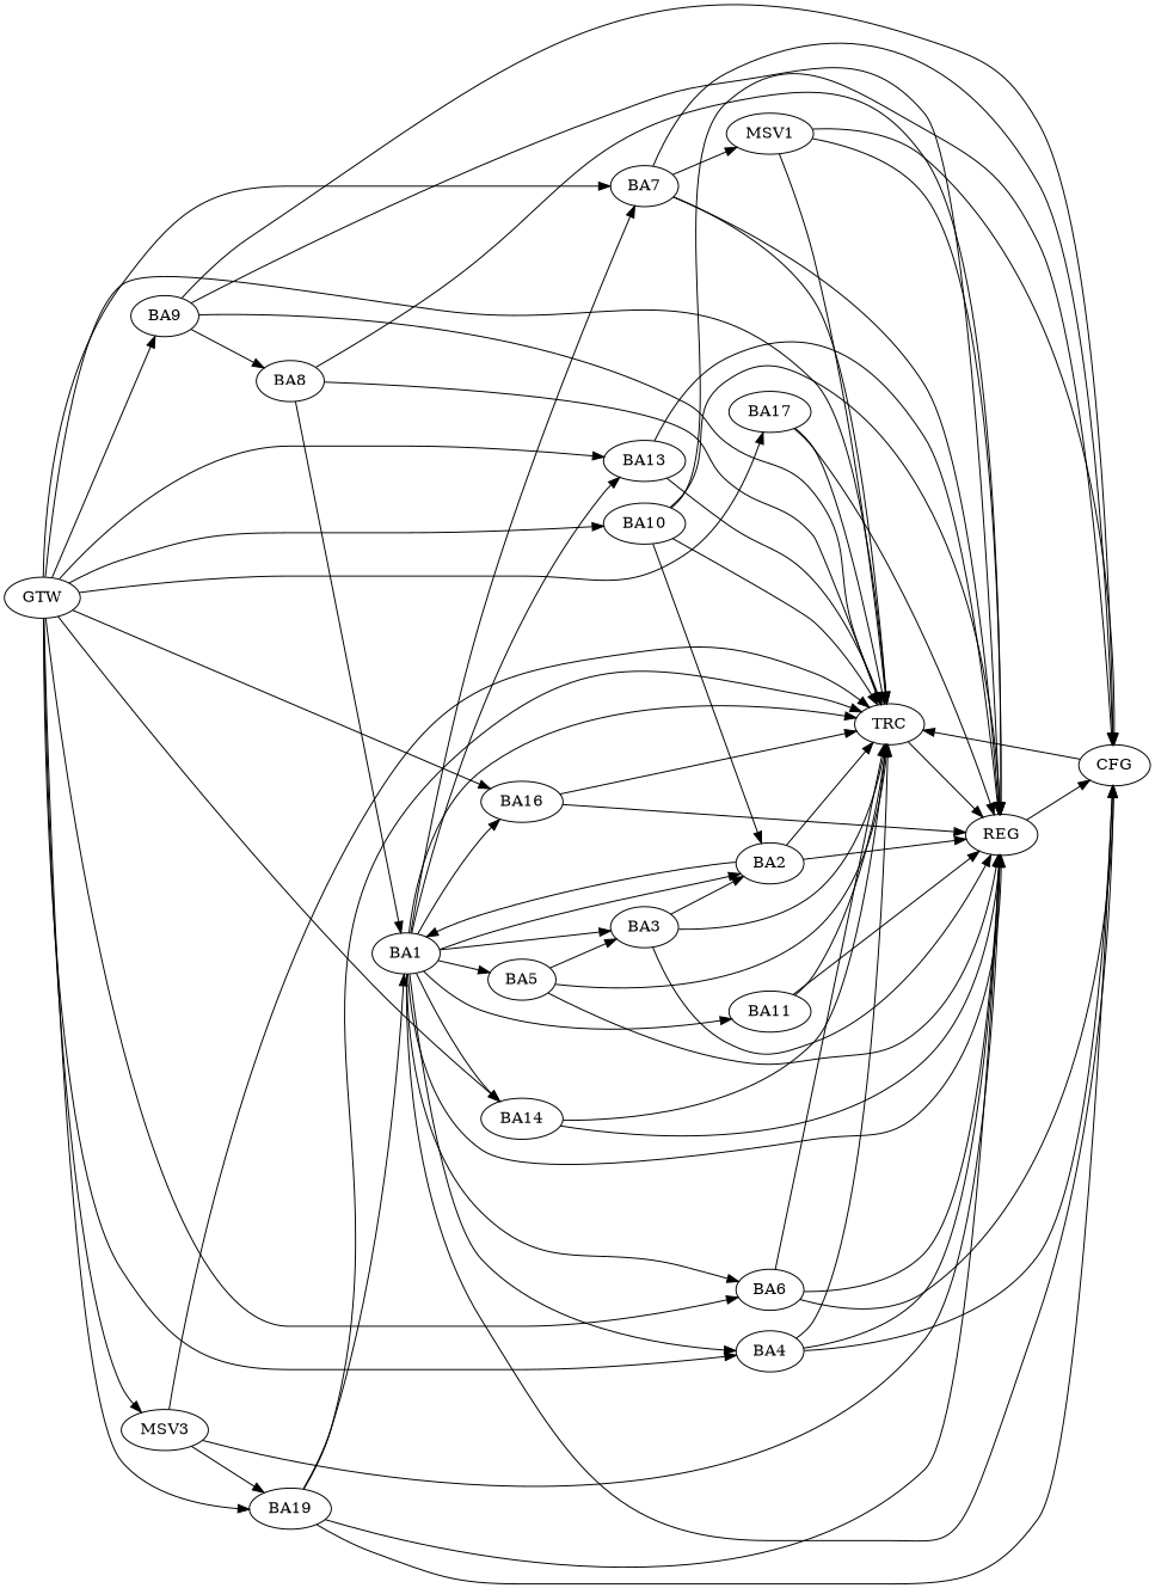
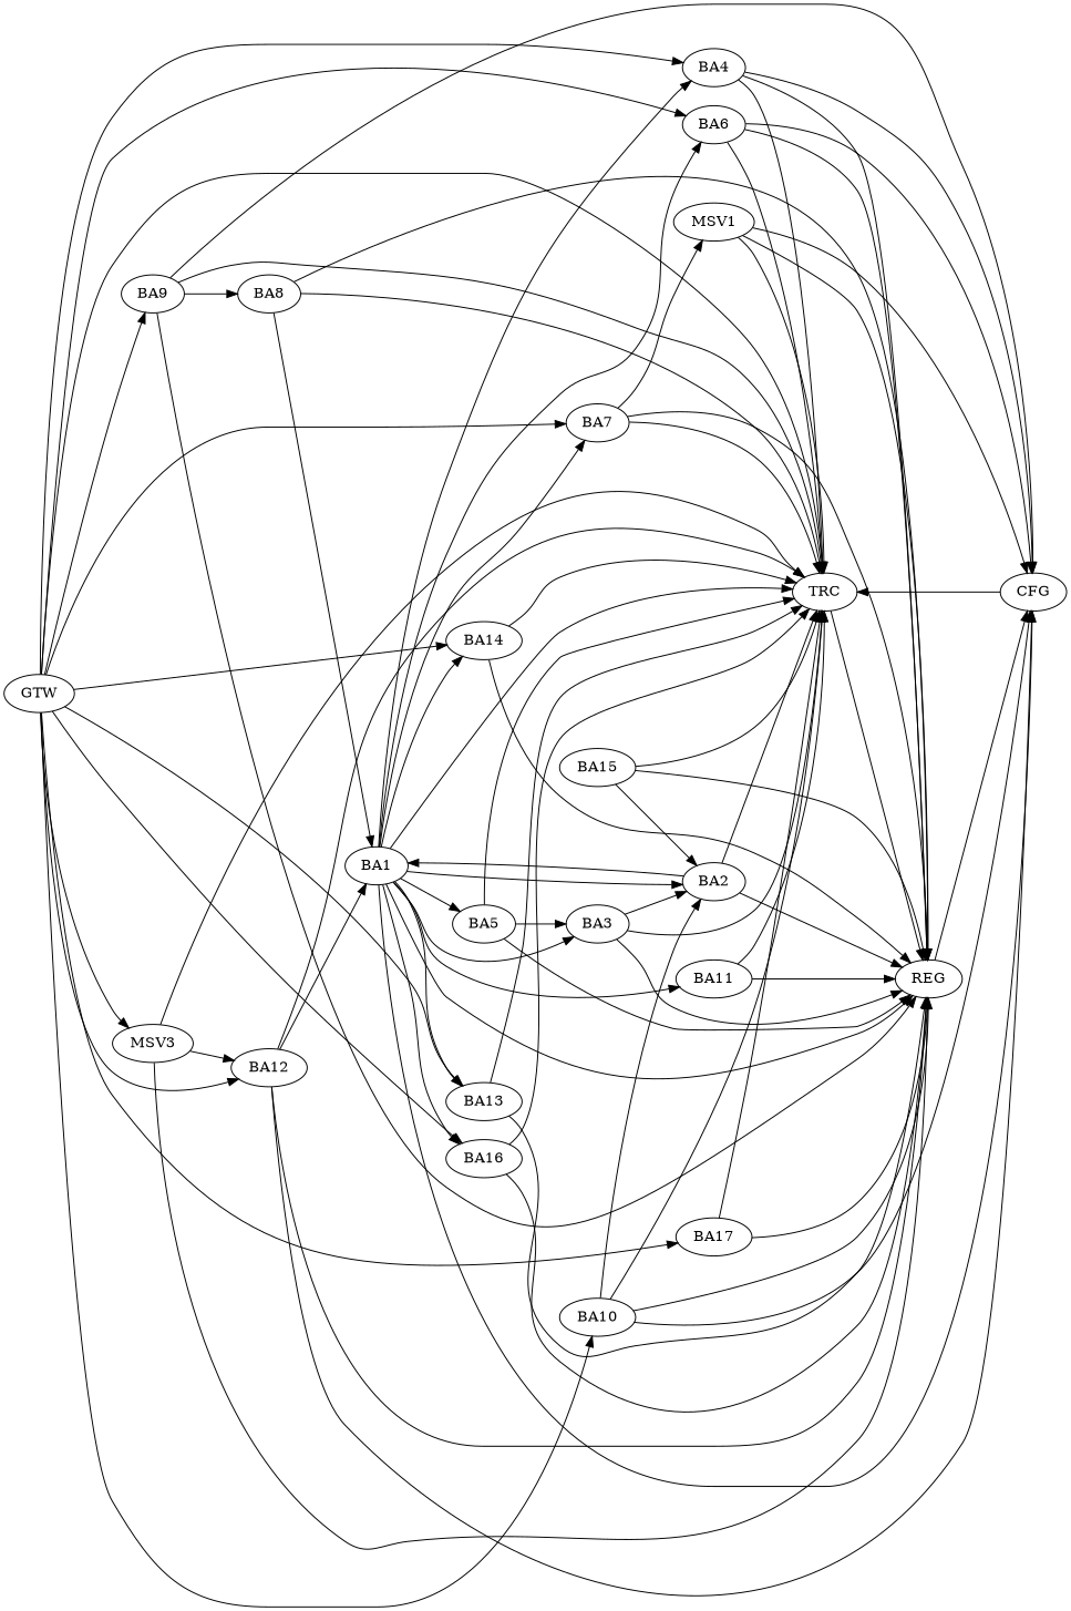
  strict digraph {
    rankdir=LR
    n1 [label=BA1]
    n2 [label=BA2]
    n3 [label=BA3]
    n4 [label=BA4]
    n5 [label=BA5]
    n6 [label=BA6]
    n7 [label=BA7]
    n8 [label=BA11]
    n9 [label=BA13]
    n10 [label=BA14]
    n11 [label=BA16]
    n12 [label=REG]
    n13 [label=CFG]
    n14 [label=TRC]
    n15 [label=MSV1]
-   n16 [label=BA19]
+   n16 [label=BA12]
    n17 [label=BA8]
    n18 [label=BA9]
    n19 [label=BA10]
+   n20 [label=BA15]
    n21 [label=BA17]
    n22 [label=GTW]
    n23 [label=MSV3]
    n1 -> n2
    n1 -> n3
    n1 -> n4
    n1 -> n5
    n1 -> n6
    n1 -> n7
    n1 -> n8
    n1 -> n9
    n1 -> n10
    n1 -> n11
    n1 -> n12
    n1 -> n13
    n1 -> n14
    n2 -> n1
    n2 -> n12
    n2 -> n14
    n3 -> n2
    n3 -> n12
    n3 -> n14
    n4 -> n12
    n4 -> n13
    n4 -> n14
    n5 -> n3
    n5 -> n12
    n5 -> n14
    n6 -> n12
    n6 -> n13
    n6 -> n14
    n7 -> n12
-   n7 -> n13
    n7 -> n14
    n7 -> n15
    n8 -> n12
    n8 -> n14
    n9 -> n12
    n9 -> n14
    n10 -> n12
    n10 -> n14
    n11 -> n12
    n11 -> n14
    n12 -> n13
    n13 -> n14
    n14 -> n12
    n15 -> n12
    n15 -> n13
    n15 -> n14
    n16 -> n1
    n16 -> n12
    n16 -> n13
    n16 -> n14
    n17 -> n1
    n17 -> n12
    n17 -> n14
    n18 -> n12
    n18 -> n13
    n18 -> n14
    n18 -> n17
    n19 -> n2
    n19 -> n12
    n19 -> n13
    n19 -> n14
+   n20 -> n2
+   n20 -> n12
+   n20 -> n14
    n21 -> n12
    n21 -> n14
    n22 -> n4
    n22 -> n6
    n22 -> n7
    n22 -> n9
    n22 -> n10
    n22 -> n11
    n22 -> n14
    n22 -> n16
    n22 -> n18
    n22 -> n19
    n22 -> n21
    n22 -> n23
    n23 -> n12
    n23 -> n14
    n23 -> n16
  }
